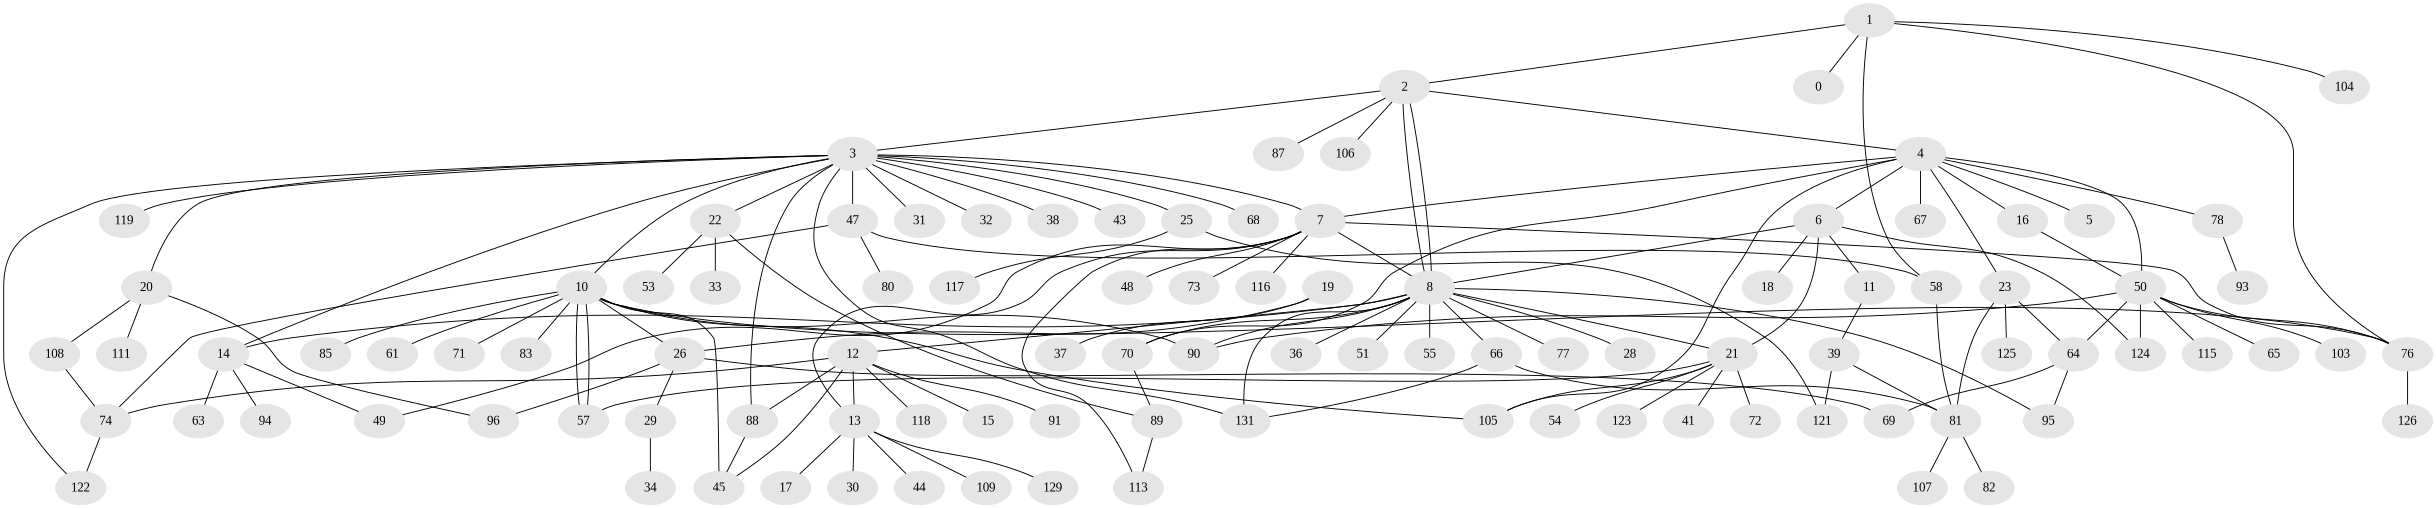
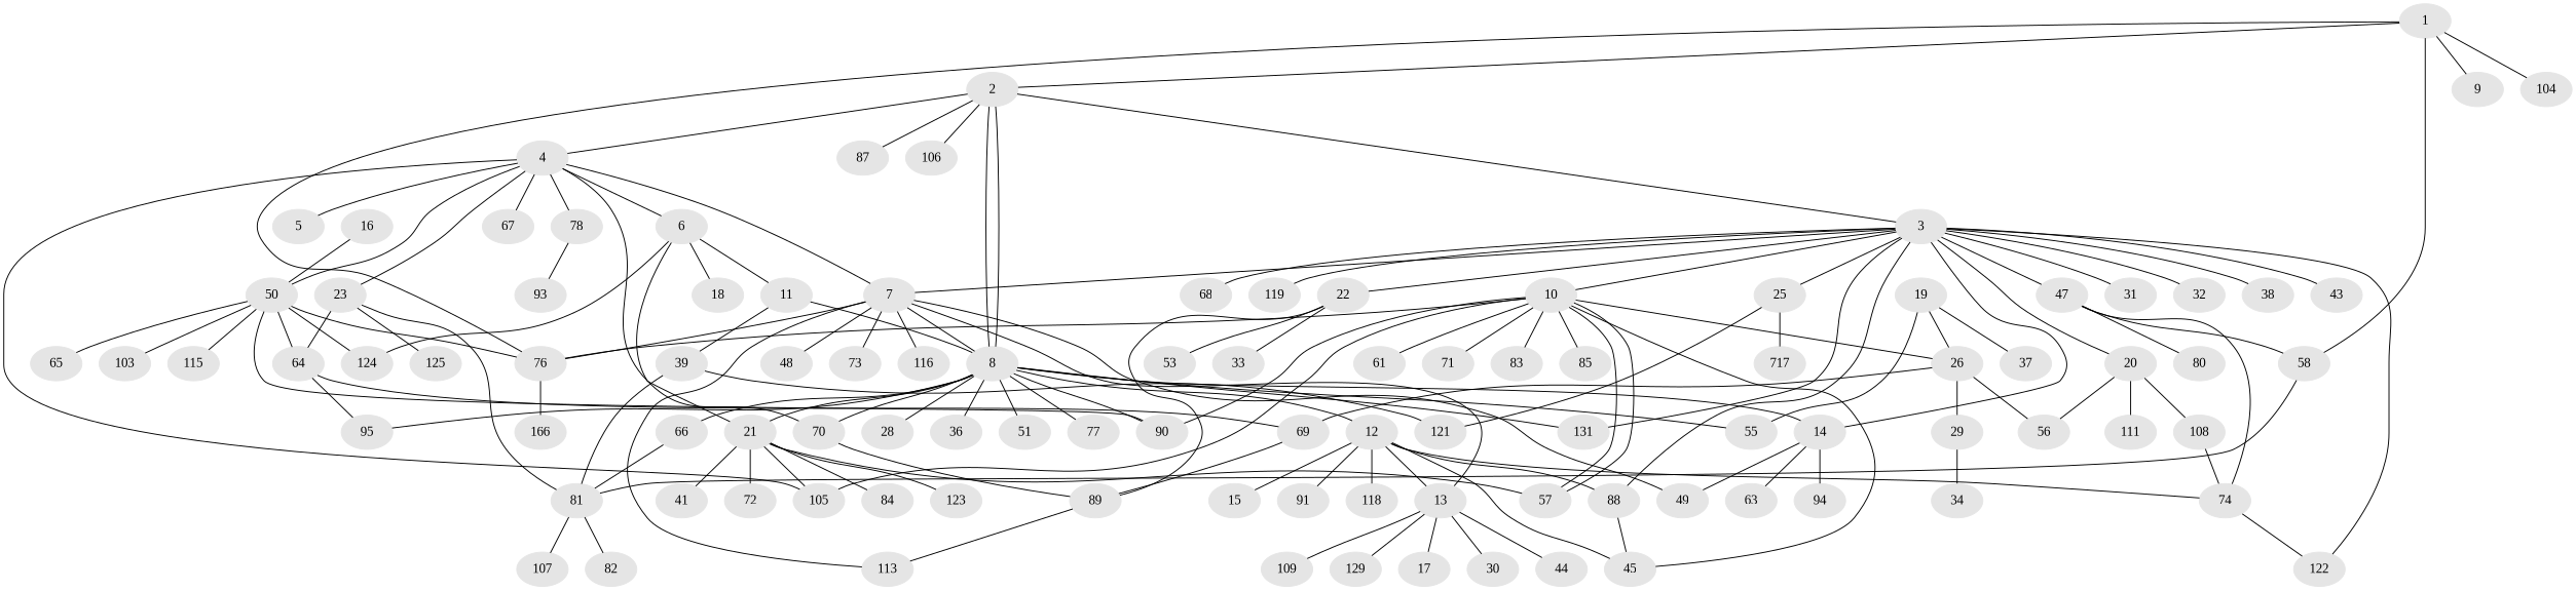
  graph {
    fontname="Liberation Serif"
    node [color=gray90 fontname="Liberation Serif" style=filled]
    edge [fontname="Liberation Serif"]
    1 [super="+62"]
    2 [super="+120"]
-   9 [label=0]
+   9
    58 [super="+102"]
    76 [super="+114"]
    104
    3 [super="+24"]
    4 [super="+46"]
    8 [super="+112"]
    87
    106
    81 [super="+100"]
-   126
+   126 [label=166]
    7 [super="+132"]
    10 [super="+42"]
    14
    20 [super="+54"]
    22 [super="+27"]
    25
    31
    32
    38
    43
    47 [super="+79"]
    68
    88
    119
    122
    131
    5
    6 [super="+35"]
    16
    23
    50 [super="+60"]
    67
    70
    78
    105
    21 [super="+130"]
    12 [super="+56"]
    28
    36
    51
    55 [super="+98"]
    66
    77
    90
    95
    13 [super="+59"]
    48
    49
    73
    113
    116 [super="+127"]
    26 [super="+40"]
    45 [super="+101"]
    57
    61
    71
    83
    85
    63
    94
    19
    37
-   96 [super="+128"]
+   96 [super="+128" label=56]
    108
    111
    33
    53
    89 [super="+92"]
-   117
+   117 [label=717]
    121
    74
    80
    11 [super="+52"]
    18
    124
    64 [super="+75"]
    125
    65
    103
    115
    93
    39 [super="+86"]
    41
    72
-   84 [label=54]
+   84
    123
    17
    30 [super="+99"]
    44
    109
    129
    15
    91
    118
    29 [super="+97"]
    69 [super="+110"]
    82
    107
    34
    1 -- 2
    1 -- 9
    1 -- 58
    1 -- 76
    1 -- 104
    2 -- 3
    2 -- 4
    2 -- 8
    2 -- 8
    2 -- 87
    2 -- 106
    58 -- 81
    76 -- 126
    3 -- 7
    3 -- 10
    3 -- 14
    3 -- 20
    3 -- 22
    3 -- 25
    3 -- 31
    3 -- 32
    3 -- 38
    3 -- 43
    3 -- 47 [weight=2]
    3 -- 68
    3 -- 88
    3 -- 119
    3 -- 122
    3 -- 131
    4 -- 7
    4 -- 5
    4 -- 6
-   4 -- 16
    4 -- 23
    4 -- 50
    4 -- 67
    4 -- 70
    4 -- 78
    4 -- 105
    8 -- 14
    8 -- 131
    8 -- 70
    8 -- 21
    8 -- 12
    8 -- 28
    8 -- 36
    8 -- 51
    8 -- 55
    8 -- 66
    8 -- 77
    8 -- 90
    8 -- 95
    81 -- 82
    81 -- 107
    7 -- 76
    7 -- 8
    7 -- 13
    7 -- 48
    7 -- 49
    7 -- 73
    7 -- 113
    7 -- 116
    10 -- 76
    10 -- 105
    10 -- 90
    10 -- 26
    10 -- 45
    10 -- 57
    10 -- 57
    10 -- 61
    10 -- 71
    10 -- 83
    10 -- 85
    14 -- 49
    14 -- 63
    14 -- 94
    20 -- 96
    20 -- 108
    20 -- 111
    22 -- 33
    22 -- 53
    22 -- 89
    25 -- 117
    25 -- 121
    47 -- 58
    47 -- 74
    47 -- 80
    88 -- 45
-   6 -- 8
+   11 -- 8
    6 -- 21
    6 -- 11
    6 -- 18
    6 -- 124
    16 -- 50
    23 -- 81
    23 -- 64
    23 -- 125
    50 -- 76
    50 -- 90
    50 -- 124
    50 -- 64
    50 -- 65
    50 -- 103
    50 -- 115
    70 -- 89
    78 -- 93
    21 -- 105
    21 -- 57
    21 -- 41
    21 -- 72
    21 -- 84
    21 -- 123
    12 -- 88
    12 -- 13
    12 -- 45
    12 -- 74
    12 -- 15
    12 -- 91
    12 -- 118
    66 -- 81
-   66 -- 131
    13 -- 17
    13 -- 30
    13 -- 44
    13 -- 109
    13 -- 129
    26 -- 96
    26 -- 29
    26 -- 69
+   19 -- 55
    19 -- 26
    19 -- 37
    108 -- 74
    89 -- 113
    74 -- 122
    11 -- 39
    64 -- 95
    64 -- 69
    39 -- 81
    39 -- 121
    29 -- 34
+   69 -- 89
  }
